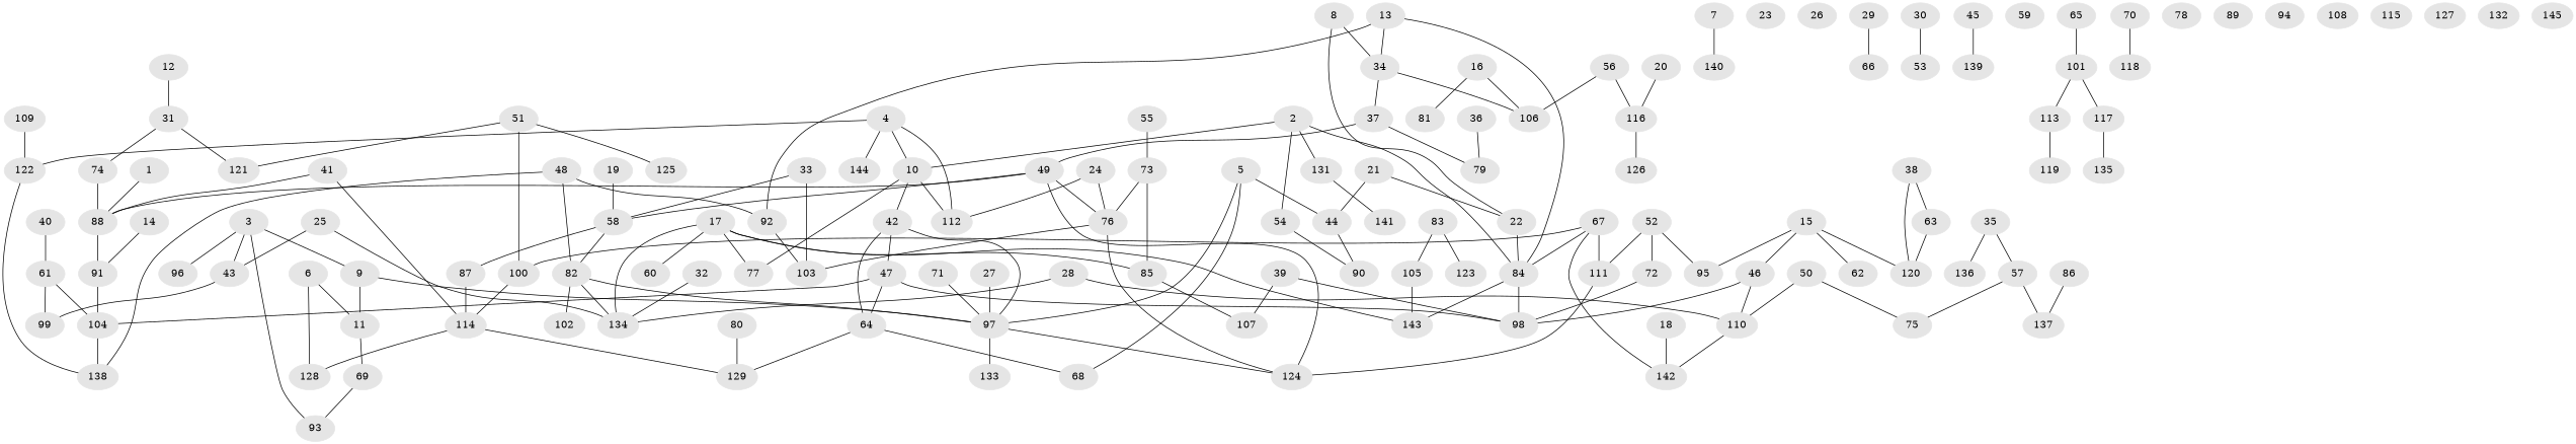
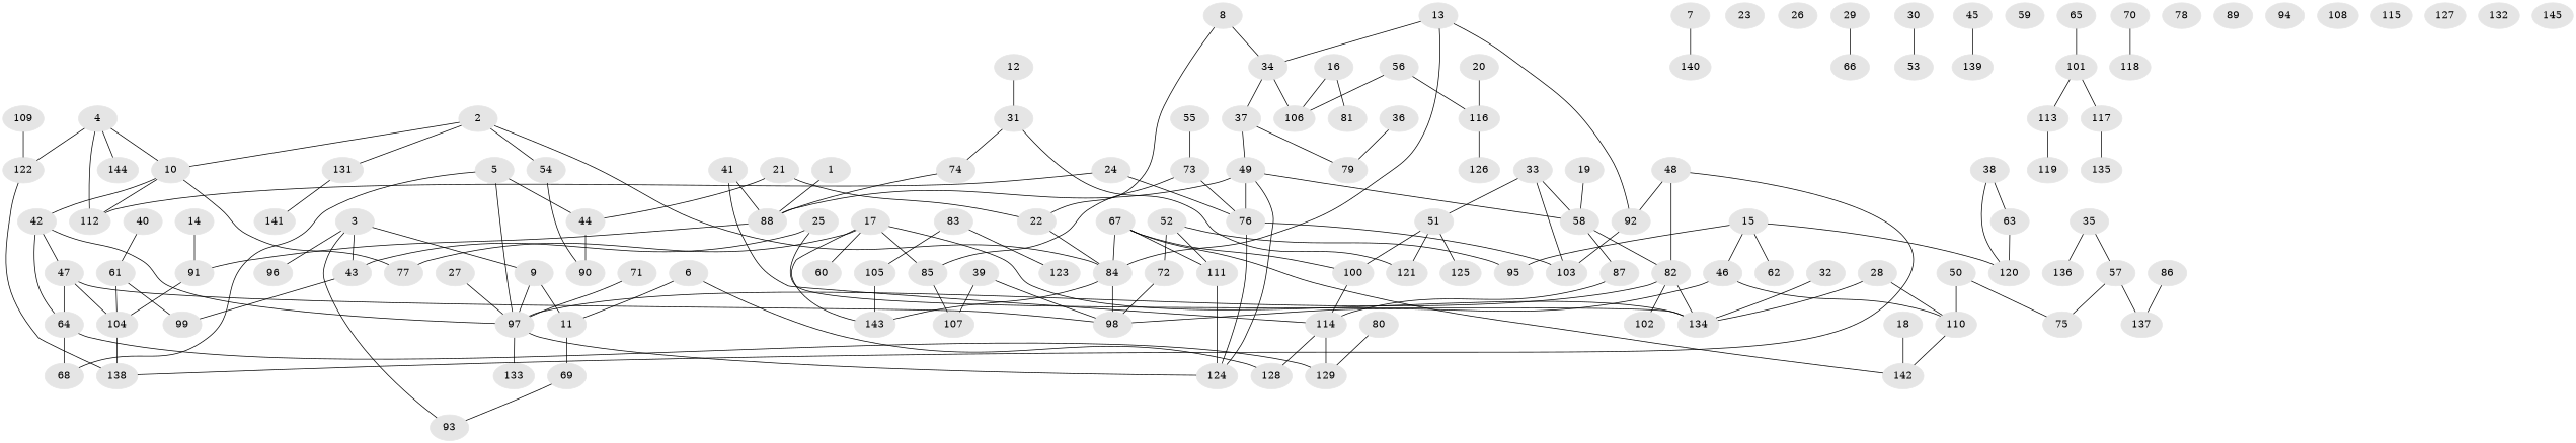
  graph {
    node [color=gray90 style=filled]
    1
    88
    91
    2
    10
    54
    84
    131
    112
    42
    77
    90
    143
    98
    141
    3
    9
    43
    93
    96
    97
    11
    99
    4
    122
    144
    138
    5
    44
    68
    124
    133
    6
    128
    69
    7
    140
    8
    22
    34
    106
    37
    47
    64
    12
    31
    74
    121
    13
    92
    103
    14
    104
    15
    46
    62
    95
    120
    110
    16
    81
    17
    60
    85
    134
    107
    18
    142
    19
    58
    82
    87
    20
    116
    126
    21
    23
    24
    76
    25
    26
    27
    28
    29
    66
    30
    53
    32
    33
    51
    100
    125
    79
    49
    35
    57
    136
    75
    137
    36
    38
    63
    39
    40
    61
    41
    114
    129
    45
    139
    48
    102
    50
    52
    72
    111
    55
    73
    56
    59
    65
    101
    113
    117
    67
    70
    118
    71
    78
    80
    83
    105
    123
    86
    89
    94
    119
    135
    108
    109
    115
    127
    132
    145
    1 -- 88
    88 -- 91
    91 -- 104
    2 -- 10
    2 -- 54
    2 -- 84
    2 -- 131
    10 -- 112
    10 -- 42
    10 -- 77
    54 -- 90
    84 -- 143
    84 -- 98
    131 -- 141
    42 -- 97
    42 -- 47
    42 -- 64
    3 -- 9
    3 -- 43
    3 -- 93
    3 -- 96
    9 -- 97
    9 -- 11
    43 -- 99
    97 -- 124
    97 -- 133
    11 -- 69
    4 -- 10
    4 -- 112
    4 -- 122
    4 -- 144
    122 -- 138
    5 -- 97
    5 -- 44
    5 -- 68
    44 -- 90
    6 -- 11
    6 -- 128
    69 -- 93
    7 -- 140
    8 -- 22
    8 -- 34
    22 -- 84
    34 -- 106
    34 -- 37
    37 -- 79
    37 -- 49
    47 -- 98
    47 -- 64
    47 -- 104
    64 -- 68
    64 -- 129
    12 -- 31
    31 -- 74
    31 -- 121
    74 -- 88
    13 -- 84
    13 -- 34
    13 -- 92
    92 -- 103
    14 -- 91
    104 -- 138
    15 -- 46
    15 -- 62
    15 -- 95
    15 -- 120
    46 -- 98
    46 -- 110
    110 -- 142
    16 -- 106
    16 -- 81
    17 -- 77
    17 -- 143
    17 -- 60
    17 -- 85
    17 -- 134
    85 -- 107
    18 -- 142
    19 -- 58
    58 -- 82
    58 -- 87
    82 -- 97
    82 -- 134
    82 -- 102
    87 -- 114
    20 -- 116
    116 -- 126
    21 -- 44
    21 -- 22
    24 -- 112
    24 -- 76
    76 -- 124
    76 -- 103
    25 -- 43
    25 -- 134
    27 -- 97
    28 -- 110
    28 -- 134
    29 -- 66
    30 -- 53
    32 -- 134
    33 -- 103
    33 -- 58
+   33 -- 51
    51 -- 121
    51 -- 100
    51 -- 125
    100 -- 114
    49 -- 88
    49 -- 124
    49 -- 58
    49 -- 76
    35 -- 57
    35 -- 136
    57 -- 75
    57 -- 137
    36 -- 79
    38 -- 120
    38 -- 63
    63 -- 120
    39 -- 98
    39 -- 107
    40 -- 61
    61 -- 99
    61 -- 104
    41 -- 88
    41 -- 114
    114 -- 128
    114 -- 129
    45 -- 139
    48 -- 138
    48 -- 92
    48 -- 82
    50 -- 110
    50 -- 75
    52 -- 95
    52 -- 72
    52 -- 111
    72 -- 98
    111 -- 124
    55 -- 73
    73 -- 85
    73 -- 76
    56 -- 106
    56 -- 116
    65 -- 101
    101 -- 113
    101 -- 117
    113 -- 119
    117 -- 135
    67 -- 84
    67 -- 142
    67 -- 100
    67 -- 111
    70 -- 118
    71 -- 97
    80 -- 129
    83 -- 105
    83 -- 123
    105 -- 143
    86 -- 137
    109 -- 122
  }
